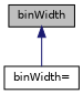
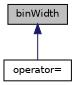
  digraph {
    rankdir=TB
    node [color=black fontname=Helvetica fontsize=10 shape=record]
    n1 [fillcolor=grey75 fontcolor=black height=0.2 label=binWidth style=filled width=0.4]
-   n2 [height=0.2 label="binWidth=" width=0.4]
+   n2 [height=0.2 label="operator=" width=0.4]
    n1 -> n2 [color=midnightblue dir=back fontname=Helvetica fontsize=10 labelfontname=Helvetica labelfontsize=10 style=solid]
  }
